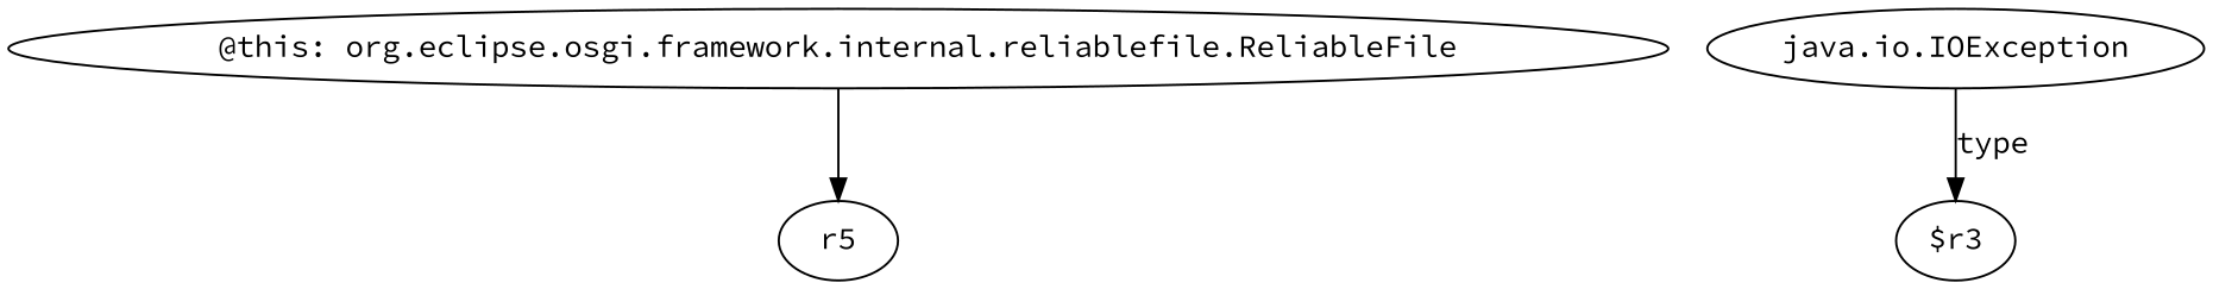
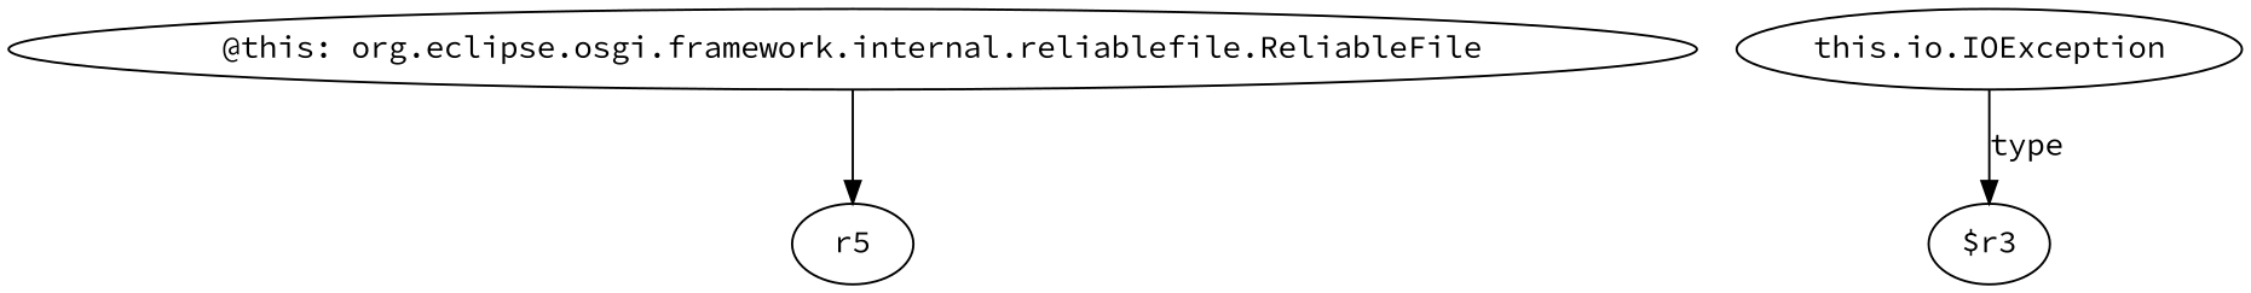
  digraph {
    fontname="Source Code Pro"
    node [fontname="Source Code Pro"]
    edge [fontname="Source Code Pro"]
    n1 [label="@this: org.eclipse.osgi.framework.internal.reliablefile.ReliableFile"]
    n2 [label=r5]
-   n3 [label="java.io.IOException"]
+   n3 [label="this.io.IOException"]
    n4 [label="$r3"]
    n1 -> n2
    n3 -> n4 [label=type]
  }
